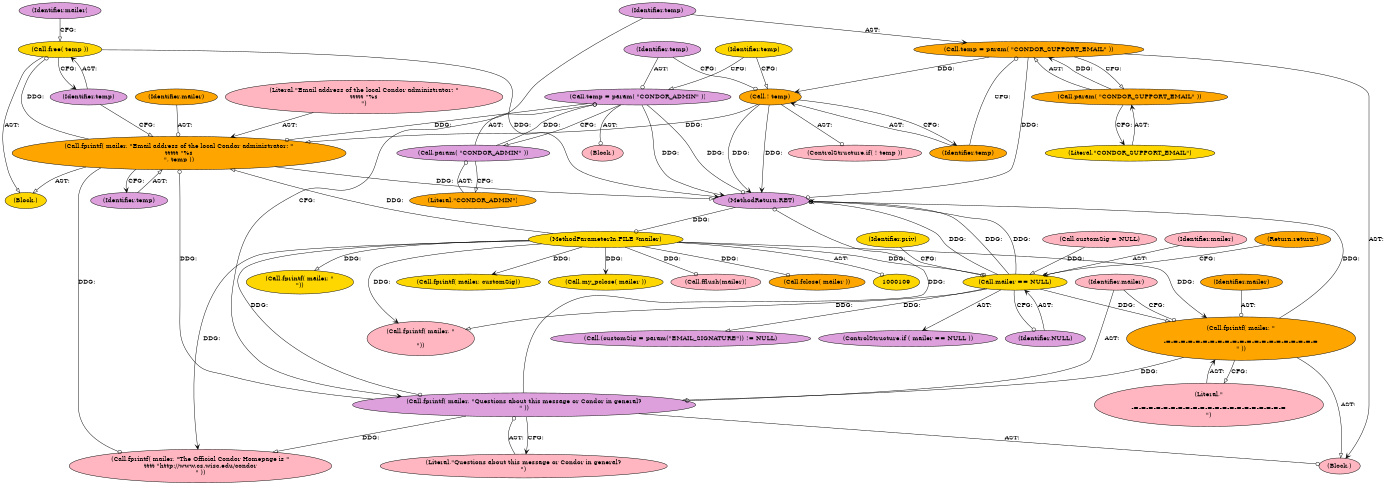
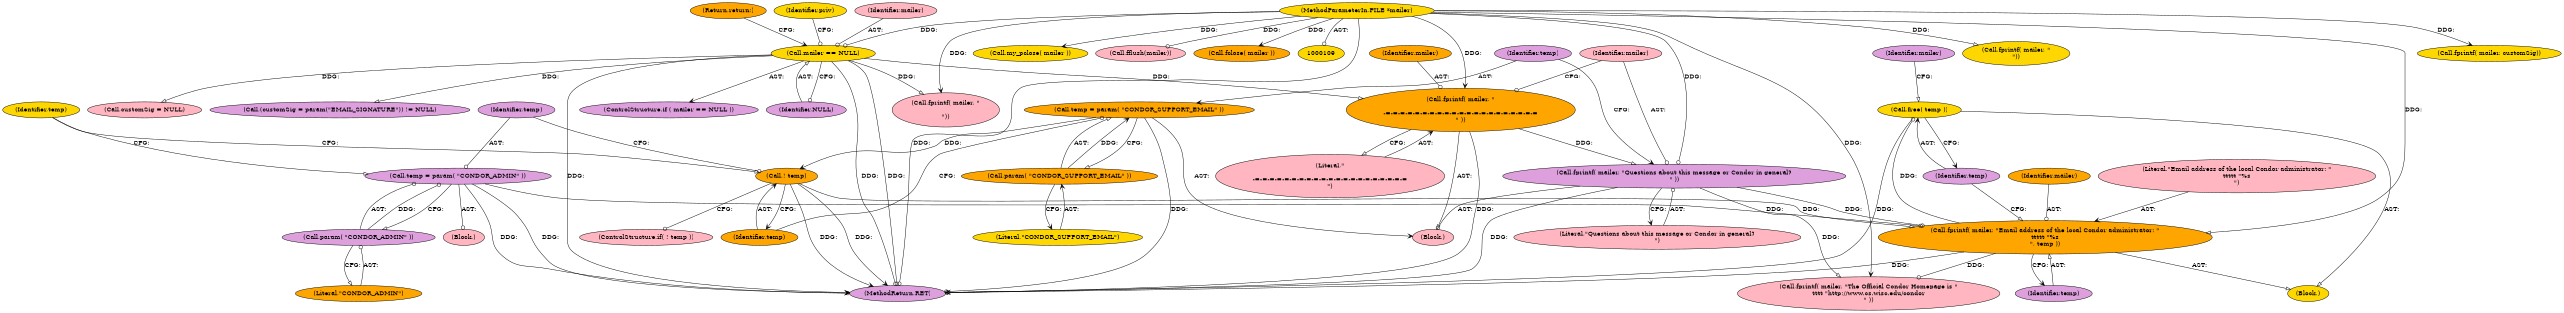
  digraph {
    node [fillcolor=plum style=filled]
    edge [arrowhead=odot]
    n1 [fillcolor=gold label="(Call,free( temp ))"]
    n2 [label="(Identifier,temp)"]
    n3 [fillcolor=gold label="(Block,)"]
    n4 [label="(MethodReturn,RET)"]
    n5 [fillcolor=orange label="(Call,fprintf( mailer, \"Email address of the local Condor administrator: \"\n\t\t\t\t\t \"%s\n\", temp ))"]
    n6 [fillcolor=lightpink label="(Call,fprintf( mailer, \"The Official Condor Homepage is \"\n\t\t\t\t \"http://www.cs.wisc.edu/condor\n\" ))"]
    n7 [label="(Identifier,temp)"]
    n8 [label="(Call,fprintf( mailer, \"Questions about this message or Condor in general?\n\" ))"]
    n9 [fillcolor=lightpink label="(Literal,\"Questions about this message or Condor in general?\n\")"]
    n10 [fillcolor=lightpink label="(Block,)"]
    n11 [fillcolor=orange label="(Call,fprintf( mailer, \"\n\n-=-=-=-=-=-=-=-=-=-=-=-=-=-=-=-=-=-=-=-=-=\n\" ))"]
    n12 [fillcolor=lightpink label="(Literal,\"\n\n-=-=-=-=-=-=-=-=-=-=-=-=-=-=-=-=-=-=-=-=-=\n\")"]
    n13 [fillcolor=gold label="(Call,mailer == NULL)"]
    n14 [label="(ControlStructure,if ( mailer == NULL ))"]
    n15 [label="(Identifier,NULL)"]
    n16 [fillcolor=lightpink label="(Call,fprintf( mailer, \"\n\n\"))"]
    n17 [fillcolor=lightpink label="(Call,customSig = NULL)"]
    n18 [label="(Call,(customSig = param(\"EMAIL_SIGNATURE\")) != NULL)"]
    n19 [fillcolor=gold label="(MethodParameterIn,FILE *mailer)"]
    n20 [fillcolor=gold label="(Call,fprintf( mailer, \"\n\"))"]
    n21 [fillcolor=gold label="(Call,fprintf( mailer, customSig))"]
    n22 [fillcolor=gold label="(Call,my_pclose( mailer ))"]
    n23 [fillcolor=lightpink label="(Call,fflush(mailer))"]
    n24 [fillcolor=orange label="(Call,fclose( mailer ))"]
    1000109 [fillcolor=gold]
    n26 [label="(Call,temp = param( \"CONDOR_ADMIN\" ))"]
    n27 [label="(Call,param( \"CONDOR_ADMIN\" ))"]
    n28 [fillcolor=lightpink label="(Block,)"]
    n29 [fillcolor=orange label="(Literal,\"CONDOR_ADMIN\")"]
    n30 [fillcolor=orange label="(Call,! temp)"]
    n31 [fillcolor=orange label="(Identifier,temp)"]
    n32 [fillcolor=lightpink label="(ControlStructure,if( ! temp ))"]
    n33 [fillcolor=orange label="(Call,temp = param( \"CONDOR_SUPPORT_EMAIL\" ))"]
    n34 [fillcolor=orange label="(Call,param( \"CONDOR_SUPPORT_EMAIL\" ))"]
    n35 [fillcolor=gold label="(Literal,\"CONDOR_SUPPORT_EMAIL\")"]
    n36 [fillcolor=orange label="(Identifier,mailer)"]
    n37 [fillcolor=lightpink label="(Identifier,mailer)"]
    n38 [label="(Identifier,mailer)"]
    n39 [fillcolor=orange label="(Return,return;)"]
    n40 [fillcolor=lightpink label="(Identifier,mailer)"]
    n41 [fillcolor=orange label="(Identifier,mailer)"]
    n42 [label="(Identifier,temp)"]
    n43 [fillcolor=gold label="(Identifier,priv)"]
    n44 [fillcolor=gold label="(Identifier,temp)"]
    n45 [label="(Identifier,temp)"]
    n46 [fillcolor=lightpink label="(Literal,\"Email address of the local Condor administrator: \"\n\t\t\t\t\t \"%s\n\")"]
    n1 -> n2 [arrowhead=vee label="CFG: "]
    n1 -> n3 [arrowhead=onormal label="AST: "]
    n1 -> n4 [arrowhead=vee label="DDG: "]
    n2 -> n1 [arrowhead=vee label="AST: "]
    n2 -> n5 [arrowhead=onormal label="CFG: "]
    n5 -> n1 [label="DDG: "]
    n5 -> n3 [arrowhead=onormal label="AST: "]
    n5 -> n4 [arrowhead=onormal label="DDG: "]
    n5 -> n6 [label="DDG: "]
    n5 -> n7 [arrowhead=vee label="CFG: "]
    n7 -> n5 [arrowhead=onormal label="AST: "]
    n8 -> n4 [label="DDG: "]
    n8 -> n5 [label="DDG: "]
    n8 -> n6 [arrowhead=onormal label="DDG: "]
    n8 -> n9 [arrowhead=vee label="CFG: "]
    n8 -> n10 [label="AST: "]
    n9 -> n8 [label="AST: "]
    n11 -> n4 [label="DDG: "]
    n11 -> n8 [arrowhead=onormal label="DDG: "]
    n11 -> n10 [arrowhead=onormal label="AST: "]
    n11 -> n12 [arrowhead=onormal label="CFG: "]
    n12 -> n11 [arrowhead=vee label="AST: "]
    n13 -> n4 [label="DDG: "]
    n13 -> n4 [arrowhead=vee label="DDG: "]
    n13 -> n4 [label="DDG: "]
    n13 -> n11 [arrowhead=onormal label="DDG: "]
    n13 -> n14 [arrowhead=vee label="AST: "]
    n13 -> n15 [label="CFG: "]
    n13 -> n16 [arrowhead=onormal label="DDG: "]
-   n17 -> n13 [arrowhead=onormal label="DDG: "]
+   n13 -> n17 [arrowhead=onormal label="DDG: "]
    n13 -> n18 [arrowhead=onormal label="DDG: "]
-   n15 -> n13 [arrowhead=vee label="AST: "]
-   n4 -> n19 [label="DDG: "]
+   n15 -> n13 [arrowhead=onormal label="AST: "]
+   n19 -> n4 [label="DDG: "]
    n19 -> n5 [arrowhead=onormal label="DDG: "]
    n19 -> n6 [arrowhead=vee label="DDG: "]
    n19 -> n8 [label="DDG: "]
    n19 -> n11 [arrowhead=vee label="DDG: "]
    n19 -> n13 [label="DDG: "]
    n19 -> n16 [arrowhead=vee label="DDG: "]
    n19 -> n20 [arrowhead=onormal label="DDG: "]
    n19 -> n21 [arrowhead=vee label="DDG: "]
    n19 -> n22 [arrowhead=vee label="DDG: "]
    n19 -> n23 [label="DDG: "]
-   n19 -> n24 [label="DDG: "]
+   n19 -> n24 [arrowhead=vee label="DDG: "]
    n19 -> 1000109 [label="AST: "]
    n26 -> n4 [arrowhead=vee label="DDG: "]
    n26 -> n4 [label="DDG: "]
    n26 -> n5 [label="DDG: "]
    n26 -> n27 [arrowhead=onormal label="CFG: "]
    n26 -> n28 [label="AST: "]
    n27 -> n26 [label="AST: "]
    n27 -> n26 [label="DDG: "]
    n27 -> n29 [arrowhead=onormal label="CFG: "]
    n29 -> n27 [label="AST: "]
    n30 -> n4 [arrowhead=vee label="DDG: "]
    n30 -> n4 [arrowhead=vee label="DDG: "]
    n30 -> n5 [arrowhead=onormal label="DDG: "]
    n30 -> n31 [arrowhead=vee label="CFG: "]
-   n30 -> n32 [label="AST: "]
+   n30 -> n32 [label="CFG: "]
    n31 -> n30 [arrowhead=vee label="AST: "]
    n31 -> n33 [label="CFG: "]
    n33 -> n4 [label="DDG: "]
    n33 -> n10 [arrowhead=vee label="AST: "]
    n33 -> n30 [arrowhead=vee label="DDG: "]
    n33 -> n34 [arrowhead=onormal label="CFG: "]
    n34 -> n33 [arrowhead=onormal label="AST: "]
    n34 -> n33 [arrowhead=vee label="DDG: "]
    n34 -> n35 [arrowhead=vee label="CFG: "]
    n35 -> n34 [arrowhead=vee label="AST: "]
    n36 -> n11 [label="AST: "]
    n37 -> n13 [label="AST: "]
    n38 -> n1 [arrowhead=onormal label="CFG: "]
    n39 -> n13 [arrowhead=vee label="CFG: "]
    n40 -> n8 [label="AST: "]
    n40 -> n11 [label="CFG: "]
    n41 -> n5 [label="AST: "]
    n42 -> n8 [arrowhead=vee label="CFG: "]
    n42 -> n33 [arrowhead=vee label="AST: "]
    n43 -> n13 [label="CFG: "]
    n44 -> n26 [arrowhead=onormal label="CFG: "]
    n44 -> n30 [arrowhead=onormal label="CFG: "]
    n45 -> n26 [label="AST: "]
    n45 -> n30 [label="CFG: "]
    n46 -> n5 [arrowhead=vee label="AST: "]
  }
